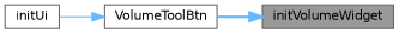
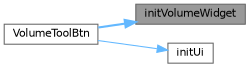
  digraph {
    rankdir=RL
    node [color=grey40 fillcolor=white fontname=Helvetica fontsize=10 shape=box style=filled]
    edge [color=steelblue1 dir=back fontname=Helvetica fontsize=10 labelfontname=Helvetica labelfontsize=10]
    n1 [color=gray40 fillcolor=grey60 fontcolor=black height=0.2 label=initVolumeWidget width=0.4]
    n2 [height=0.2 label=VolumeToolBtn width=0.4]
    n3 [height=0.2 label=initUi width=0.4]
    n1 -> n2 [style=bold]
-   n2 -> n3 [style=solid]
+   n3 -> n2 [style=solid]
  }
